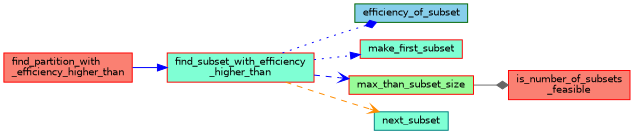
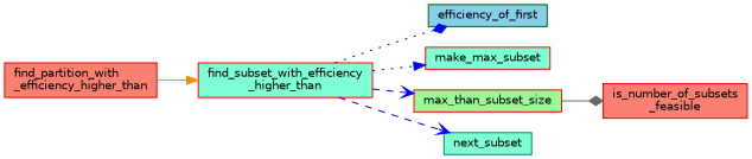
  digraph {
    rankdir=LR
    node [color=red fillcolor=aquamarine fontname=Helvetica fontsize=10 shape=box style=filled]
    edge [arrowhead=normal color=blue fontname=Helvetica fontsize=10 labelfontname=Helvetica labelfontsize=10 style=solid]
    n1 [fillcolor=salmon fontcolor=black height=0.2 label="find_partition_with\l_efficiency_higher_than" width=0.4]
    n2 [height=0.2 label="find_subset_with_efficiency\l_higher_than" width=0.4]
-   n3 [color=darkgreen fillcolor=skyblue height=0.2 label=efficiency_of_subset width=0.4]
-   n4 [height=0.2 label=make_first_subset width=0.4]
+   n3 [color=darkgreen fillcolor=skyblue height=0.2 label=efficiency_of_first width=0.4]
+   n4 [height=0.2 label=make_max_subset width=0.4]
    n5 [fillcolor=palegreen height=0.2 label=max_than_subset_size width=0.4]
    n6 [color=teal height=0.2 label=next_subset width=0.4]
    n7 [fillcolor=salmon height=0.2 label="is_number_of_subsets\l_feasible" width=0.4]
-   n1 -> n2
+   n1 -> n2 [color=darkorange]
    n2 -> n3 [arrowhead=diamond style=dotted]
    n2 -> n4 [style=dotted]
    n2 -> n5 [arrowhead=vee style=dashed]
-   n2 -> n6 [arrowhead=vee color=darkorange style=dashed]
+   n2 -> n6 [arrowhead=vee style=dashed]
    n5 -> n7 [arrowhead=diamond color=gray40]
  }
